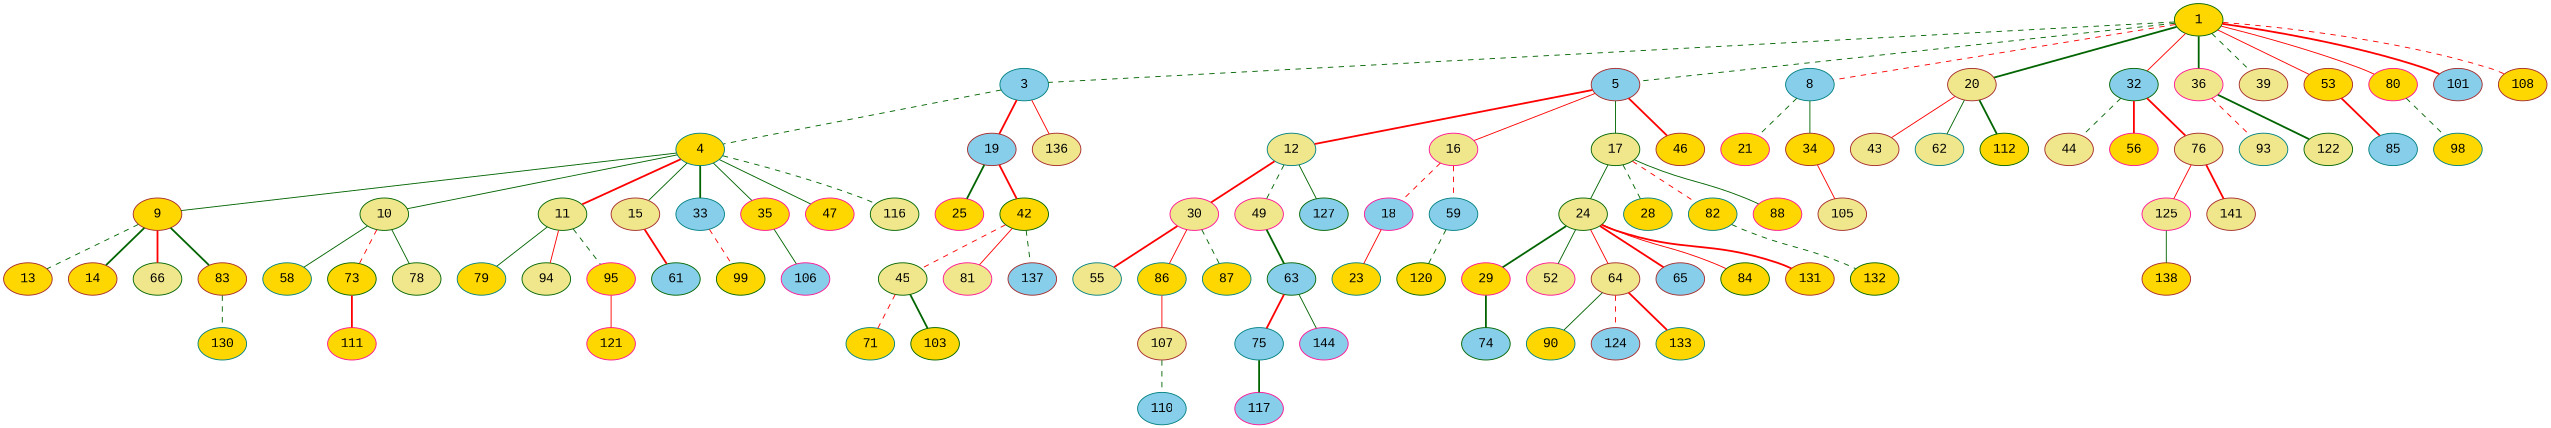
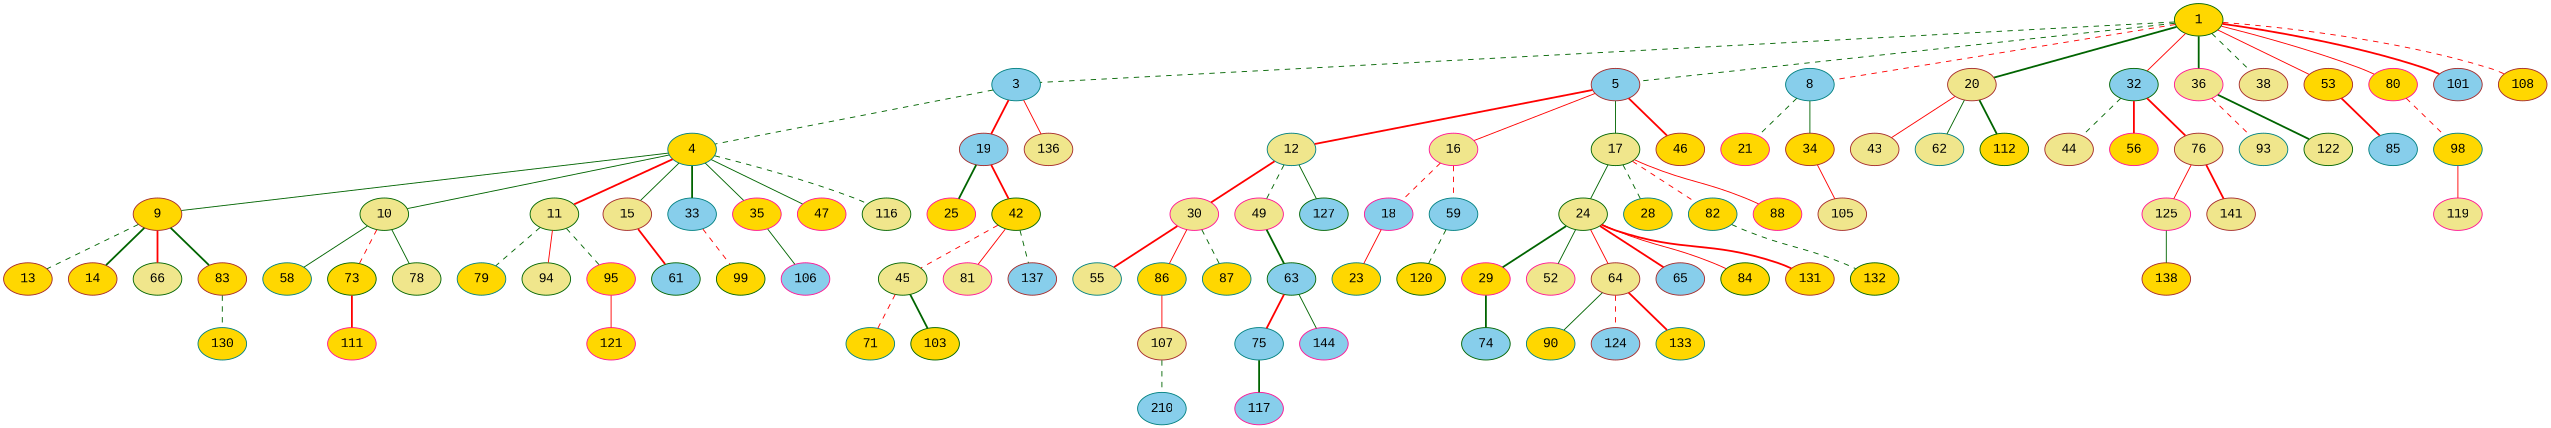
  graph {
    fontname="Liberation Mono"
    node [color=brown fillcolor=gold fontname="Liberation Mono" style=filled]
    edge [color=darkgreen fontname="Liberation Mono" style=solid]
    1 [color=darkgreen super="+2"]
    3 [color=teal fillcolor=skyblue super="+22"]
    5 [fillcolor=skyblue super="+6"]
    8 [color=teal fillcolor=skyblue super="+69"]
    20 [fillcolor=khaki super="+38"]
    32 [color=darkgreen fillcolor=skyblue super="+109"]
    36 [color=deeppink fillcolor=khaki]
-   39 [fillcolor=khaki super="+50"]
+   39 [fillcolor=khaki super="+50" label=38]
    53 [super="+129"]
    80 [color=deeppink super="+123"]
    101 [fillcolor=skyblue]
    108
    4 [color=teal super="+7"]
    19 [fillcolor=skyblue]
    136 [fillcolor=khaki]
    12 [color=teal fillcolor=khaki super="+67"]
    16 [color=deeppink fillcolor=khaki]
    17 [color=darkgreen fillcolor=khaki super="+51"]
    46
    21 [color=deeppink super="+27"]
    34 [super="+72"]
    43 [fillcolor=khaki]
    62 [color=teal fillcolor=khaki]
    112 [color=darkgreen]
    44 [fillcolor=khaki super="+104"]
    56 [color=deeppink super="+140"]
    76 [fillcolor=khaki super="+135"]
    93 [color=teal fillcolor=khaki super="+115"]
    122 [color=darkgreen fillcolor=khaki]
    85 [color=teal fillcolor=skyblue]
    98 [color=teal super="+100"]
    9 [super="+114"]
    10 [color=darkgreen fillcolor=khaki super="+41"]
    11 [color=darkgreen fillcolor=khaki super="+26"]
    15 [fillcolor=khaki super="+68"]
    33 [color=teal fillcolor=skyblue]
    35 [color=deeppink super="+54"]
    47 [color=deeppink]
    116 [color=darkgreen fillcolor=khaki]
    25 [color=deeppink super="+57"]
    42 [color=darkgreen super="+77"]
    13 [super="+31"]
    14
    66 [color=darkgreen fillcolor=khaki]
    83 [super="+145"]
    58 [color=teal super="+96"]
    73 [color=darkgreen super="+89"]
    78 [color=darkgreen fillcolor=khaki]
    79 [color=teal super="+134"]
    94 [color=darkgreen fillcolor=khaki]
    95 [color=deeppink super="+118"]
    61 [color=darkgreen fillcolor=skyblue]
    99 [color=darkgreen]
    106 [color=deeppink fillcolor=skyblue]
    30 [color=deeppink fillcolor=khaki super="+37"]
    49 [color=deeppink fillcolor=khaki]
    127 [color=darkgreen fillcolor=skyblue]
    18 [color=deeppink fillcolor=skyblue]
    59 [color=teal fillcolor=skyblue super="+143"]
    24 [color=darkgreen fillcolor=khaki super="+48"]
    28 [color=teal]
    82 [color=teal]
    88 [color=deeppink]
    105 [fillcolor=khaki]
    130 [color=teal]
    111 [color=deeppink super="+139"]
    121 [color=deeppink]
    55 [color=teal fillcolor=khaki]
    86 [color=teal]
    87 [color=teal super="+97"]
    63 [color=darkgreen fillcolor=skyblue super="+113"]
    23 [color=teal super="+102"]
    120 [color=darkgreen]
    29 [color=deeppink super="+40"]
    52 [color=deeppink fillcolor=khaki super="+60"]
    64 [fillcolor=khaki super="+70"]
    65 [fillcolor=skyblue super="+92"]
    84 [color=darkgreen]
    131
    132 [color=darkgreen]
    45 [color=darkgreen fillcolor=khaki super="+91"]
    81 [color=deeppink fillcolor=khaki super="+126"]
    137 [fillcolor=skyblue]
    74 [color=darkgreen fillcolor=skyblue]
    90 [color=teal]
    124 [fillcolor=skyblue]
    133 [color=teal super="+142"]
    107 [fillcolor=khaki]
    125 [color=deeppink fillcolor=khaki super="+128"]
    141 [fillcolor=khaki]
    71 [color=teal]
    103 [color=darkgreen]
    75 [color=teal fillcolor=skyblue]
    144 [color=deeppink fillcolor=skyblue]
    117 [color=deeppink fillcolor=skyblue]
    138
-   110 [color=teal fillcolor=skyblue]
+   119 [color=deeppink fillcolor=khaki]
+   110 [color=teal fillcolor=skyblue label=210]
    1 -- 3 [style=dashed]
    1 -- 5 [style=dashed]
    1 -- 8 [color=red style=dashed]
    1 -- 20 [style=bold]
    1 -- 32 [color=red]
    1 -- 36 [style=bold]
    1 -- 39 [style=dashed]
    1 -- 53 [color=red]
    1 -- 80 [color=red]
    1 -- 101 [color=red style=bold]
    1 -- 108 [color=red style=dashed]
    3 -- 4 [style=dashed]
    3 -- 19 [color=red style=bold]
    3 -- 136 [color=red]
    5 -- 12 [color=red style=bold]
    5 -- 16 [color=red]
    5 -- 17
    5 -- 46 [color=red style=bold]
    8 -- 21 [style=dashed]
    8 -- 34
    20 -- 43 [color=red]
    20 -- 62
    20 -- 112 [style=bold]
    32 -- 44 [style=dashed]
    32 -- 56 [color=red style=bold]
    32 -- 76 [color=red style=bold]
    36 -- 93 [color=red style=dashed]
    36 -- 122 [style=bold]
    53 -- 85 [color=red style=bold]
-   80 -- 98 [style=dashed]
+   80 -- 98 [color=red style=dashed]
    4 -- 9
    4 -- 10
    4 -- 11 [color=red style=bold]
    4 -- 15
    4 -- 33 [style=bold]
    4 -- 35
    4 -- 47
    4 -- 116 [style=dashed]
    19 -- 25 [style=bold]
    19 -- 42 [color=red style=bold]
    12 -- 30 [color=red style=bold]
    12 -- 49 [style=dashed]
    12 -- 127
    16 -- 18 [color=red style=dashed]
    16 -- 59 [color=red style=dashed]
    17 -- 24
    17 -- 28 [style=dashed]
    17 -- 82 [color=red style=dashed]
-   17 -- 88
+   17 -- 88 [color=red]
    34 -- 105 [color=red]
    76 -- 125 [color=red]
    76 -- 141 [color=red style=bold]
+   98 -- 119 [color=red]
    9 -- 13 [style=dashed]
    9 -- 14 [style=bold]
    9 -- 66 [color=red style=bold]
    9 -- 83 [style=bold]
    10 -- 58
    10 -- 73 [color=red style=dashed]
    10 -- 78
-   11 -- 79
+   11 -- 79 [style=dashed]
    11 -- 94 [color=red]
    11 -- 95 [style=dashed]
    15 -- 61 [color=red style=bold]
    33 -- 99 [color=red style=dashed]
    35 -- 106
    42 -- 45 [color=red style=dashed]
    42 -- 81 [color=red]
    42 -- 137 [style=dashed]
    83 -- 130 [style=dashed]
    73 -- 111 [color=red style=bold]
    95 -- 121 [color=red]
    30 -- 55 [color=red style=bold]
    30 -- 86 [color=red]
    30 -- 87 [style=dashed]
    49 -- 63 [style=bold]
    18 -- 23 [color=red]
    59 -- 120 [style=dashed]
    24 -- 29 [style=bold]
    24 -- 52
    24 -- 64 [color=red]
    24 -- 65 [color=red style=bold]
    24 -- 84 [color=red]
    24 -- 131 [color=red style=bold]
    82 -- 132 [style=dashed]
    86 -- 107 [color=red]
    63 -- 75 [color=red style=bold]
    63 -- 144
    29 -- 74 [style=bold]
    64 -- 90
    64 -- 124 [color=red style=dashed]
    64 -- 133 [color=red style=bold]
    45 -- 71 [color=red style=dashed]
    45 -- 103 [style=bold]
    107 -- 110 [style=dashed]
    125 -- 138
    75 -- 117 [style=bold]
  }
